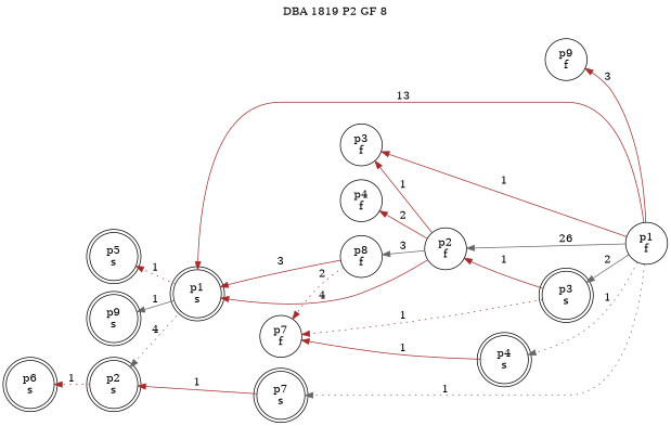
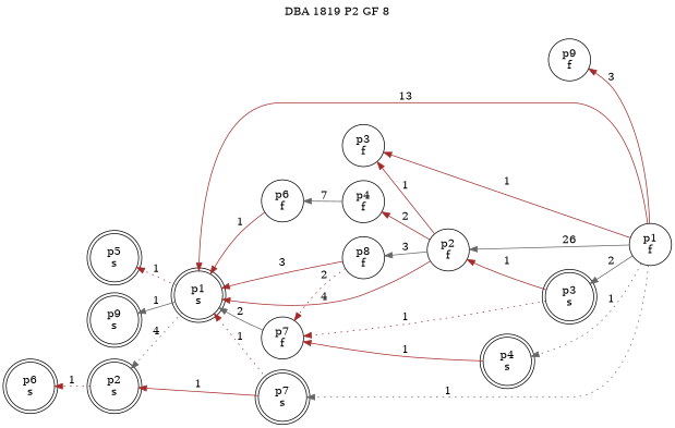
  digraph {
    label=" DBA 1819 P2 GF 8 "
    labelloc=tl
    rankdir=RL
    node [shape=circle]
    edge [color=brown style=solid]
    n1 [label="p1\nf"]
    n2 [label="p9\nf"]
    n3 [label="p2\nf"]
    n4 [label="p3\nf"]
    n5 [label="p1\ns" shape=doublecircle]
    n6 [label="p4\ns" shape=doublecircle]
    n7 [label="p7\ns" shape=doublecircle]
    n8 [label="p3\ns" shape=doublecircle]
    n9 [label="p8\nf"]
    n10 [label="p4\nf"]
    n11 [label="p7\nf"]
    n12 [label="p5\ns" shape=doublecircle]
    n13 [label="p2\ns" shape=doublecircle]
    n14 [label="p9\ns" shape=doublecircle]
+   n15 [label="p6\nf"]
    n16 [label="p6\ns" shape=doublecircle]
    n1 -> n2 [label=3]
    n1 -> n3 [color=gray40 label=26]
    n1 -> n4 [label=1]
    n1 -> n5 [label=13]
    n1 -> n6 [color=gray40 label=1 style=dotted]
    n1 -> n7 [color=gray40 label=1 style=dotted]
    n1 -> n8 [color=gray40 label=2]
    n3 -> n4 [label=1]
    n3 -> n5 [label=4]
    n3 -> n9 [color=gray40 label=3]
    n3 -> n10 [label=2]
    n5 -> n12 [label=1 style=dotted]
    n5 -> n13 [color=gray40 label=4 style=dotted]
    n5 -> n14 [color=gray40 label=1]
    n6 -> n11 [label=1]
+   n7 -> n5 [label=1 style=dotted]
    n7 -> n13 [label=1]
    n8 -> n3 [label=1]
    n8 -> n11 [label=1 style=dotted]
    n9 -> n5 [label=3]
    n9 -> n11 [label=2 style=dotted]
+   n10 -> n15 [color=gray40 label=7]
+   n11 -> n5 [color=gray40 label=2]
    n13 -> n16 [label=1 style=dotted]
+   n15 -> n5 [label=1]
  }
